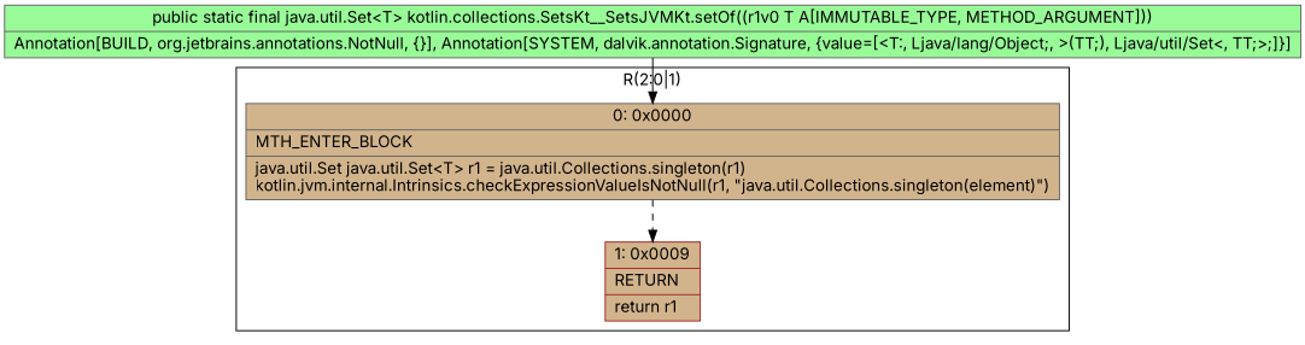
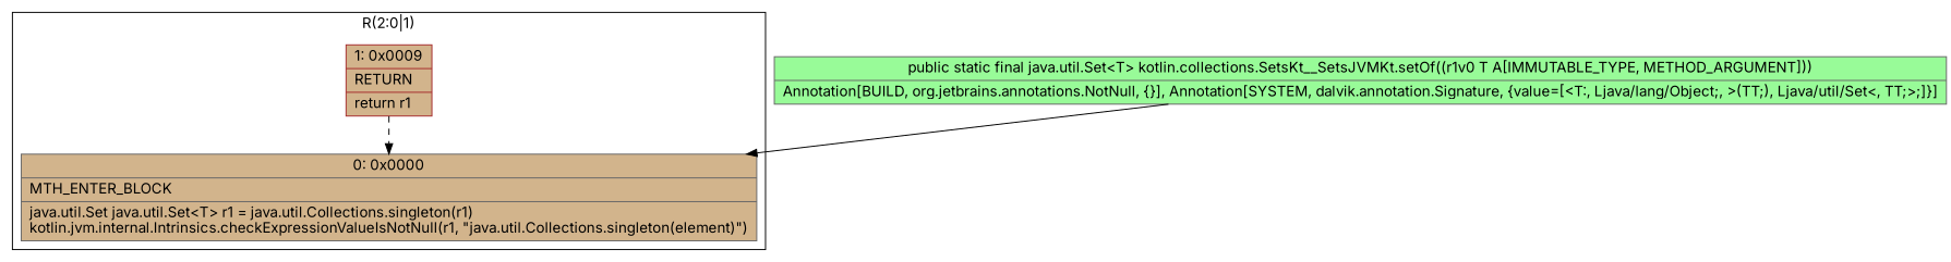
  digraph {
    fontname=Inter
    node [color=gray40 shape=record style=filled fillcolor=tan fontname=Inter]
    edge [fontname=Inter]
    n1 [label="{0\:\ 0x0000|MTH_ENTER_BLOCK\l|java.util.Set java.util.Set\<T\> r1 = java.util.Collections.singleton(r1)\lkotlin.jvm.internal.Intrinsics.checkExpressionValueIsNotNull(r1, \"java.util.Collections.singleton(element)\")\l}"]
    n2 [color=brown label="{1\:\ 0x0009|RETURN\l|return r1\l}"]
    n3 [label="{public static final java.util.Set\<T\> kotlin.collections.SetsKt__SetsJVMKt.setOf((r1v0 T A[IMMUTABLE_TYPE, METHOD_ARGUMENT]))  | Annotation[BUILD, org.jetbrains.annotations.NotNull, \{\}], Annotation[SYSTEM, dalvik.annotation.Signature, \{value=[\<T:, Ljava\/lang\/Object;, \>(TT;), Ljava\/util\/Set\<, TT;\>;]\}]\l}" fillcolor=palegreen]
    subgraph cluster_1 {
      label="R(2:0|1)"
      n1
      n2
    }
-   n1 -> n2 [style=dashed]
+   n2 -> n1 [style=dashed]
    n3 -> n1 [style=solid]
  }
